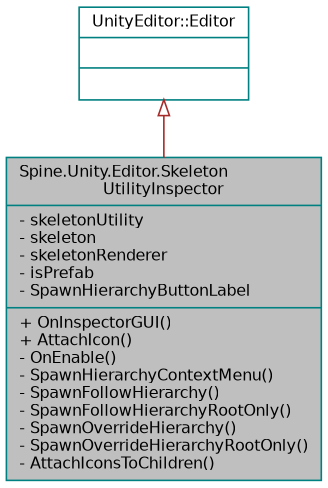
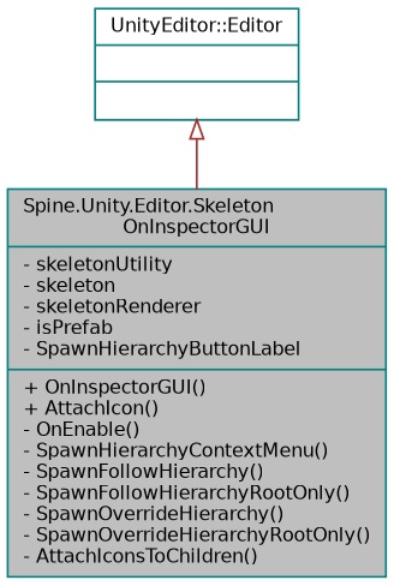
  digraph {
    node [color=teal fontname=Helvetica fontsize=10 shape=record style=filled]
-   n1 [fillcolor=grey75 fontcolor=black height=0.2 label="{Spine.Unity.Editor.Skeleton\lUtilityInspector\n|- skeletonUtility\l- skeleton\l- skeletonRenderer\l- isPrefab\l- SpawnHierarchyButtonLabel\l|+ OnInspectorGUI()\l+ AttachIcon()\l- OnEnable()\l- SpawnHierarchyContextMenu()\l- SpawnFollowHierarchy()\l- SpawnFollowHierarchyRootOnly()\l- SpawnOverrideHierarchy()\l- SpawnOverrideHierarchyRootOnly()\l- AttachIconsToChildren()\l}" width=0.4]
+   n1 [fillcolor=grey75 fontcolor=black height=0.2 label="{Spine.Unity.Editor.Skeleton\lOnInspectorGUI\n|- skeletonUtility\l- skeleton\l- skeletonRenderer\l- isPrefab\l- SpawnHierarchyButtonLabel\l|+ OnInspectorGUI()\l+ AttachIcon()\l- OnEnable()\l- SpawnHierarchyContextMenu()\l- SpawnFollowHierarchy()\l- SpawnFollowHierarchyRootOnly()\l- SpawnOverrideHierarchy()\l- SpawnOverrideHierarchyRootOnly()\l- AttachIconsToChildren()\l}" width=0.4]
    n2 [fillcolor=white height=0.2 label="{UnityEditor::Editor\n||}" width=0.4]
    n2 -> n1 [arrowtail=onormal color=brown dir=back fontname=Helvetica fontsize=10 labelfontname=Helvetica labelfontsize=10 style=solid]
  }
